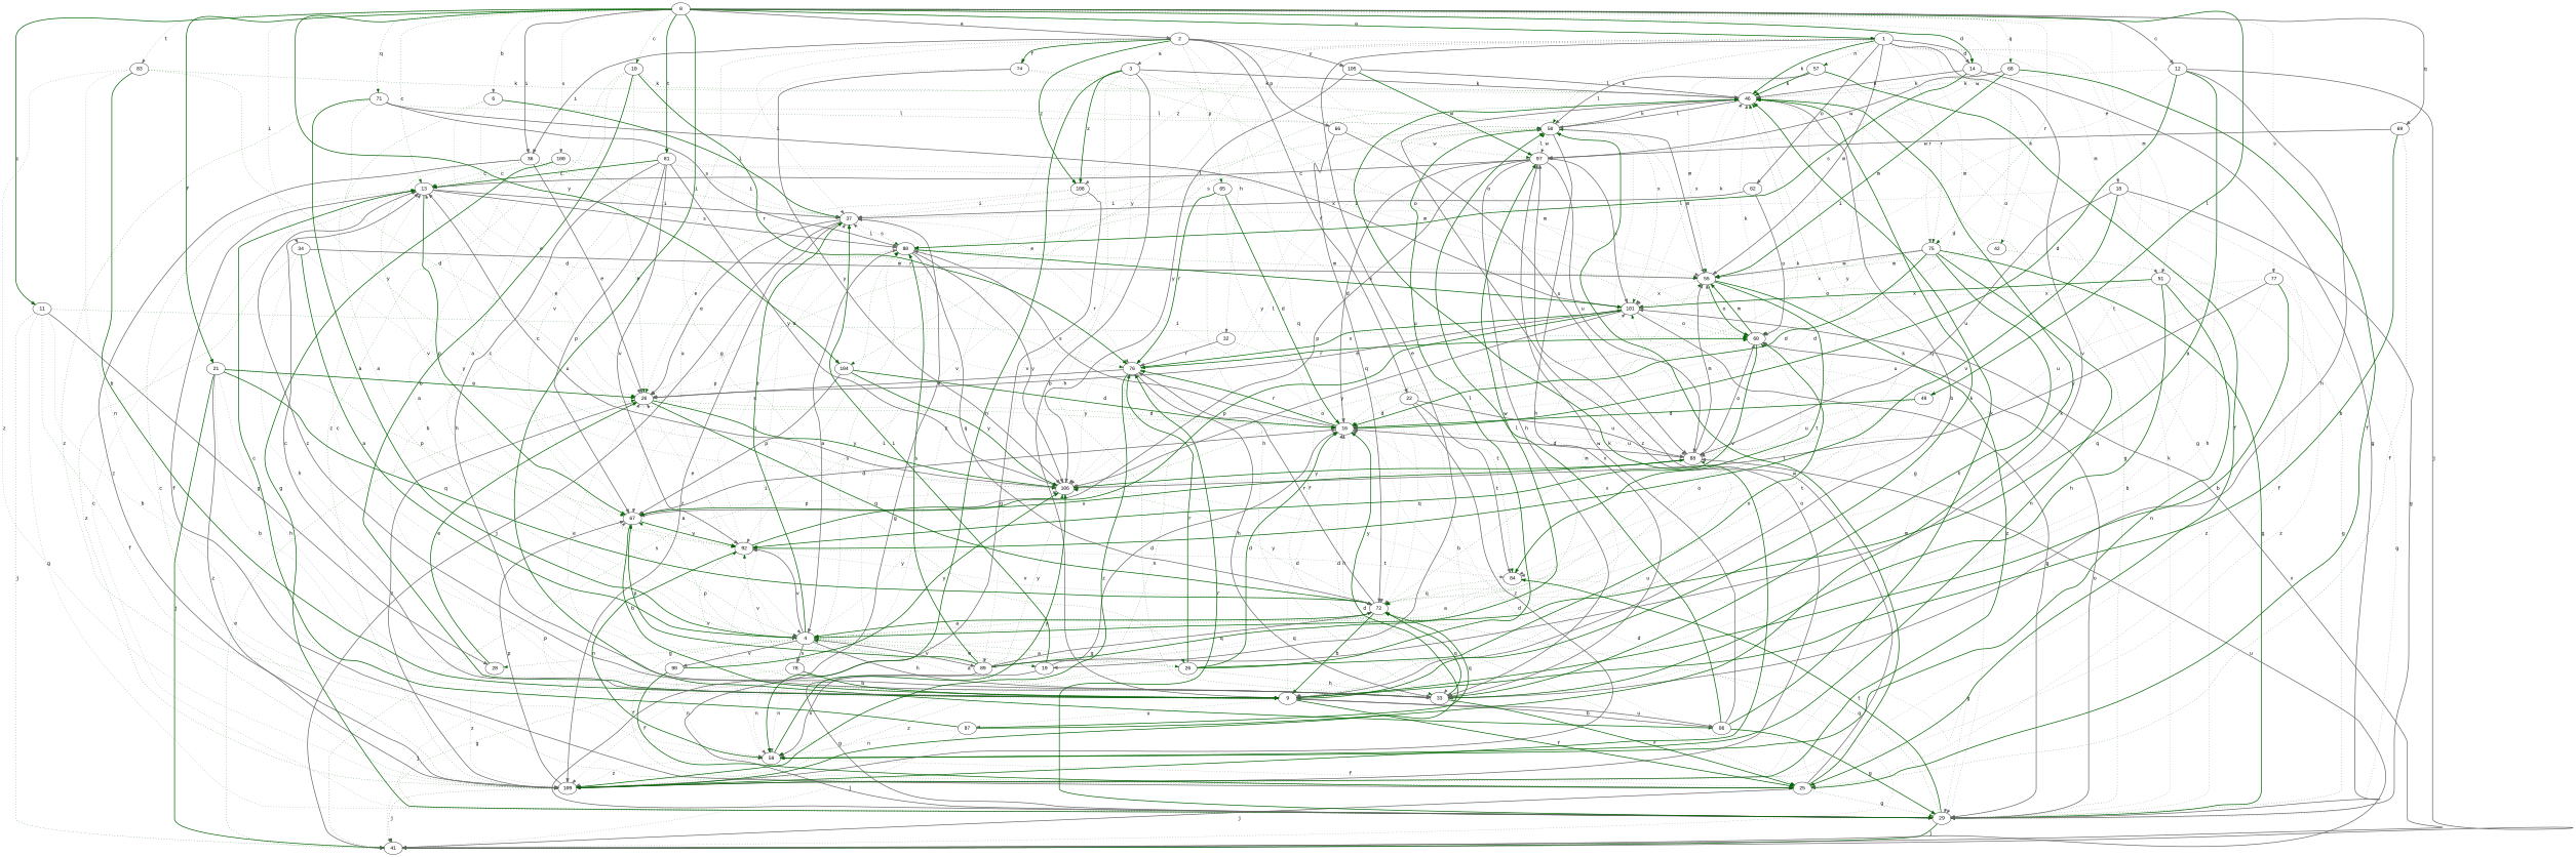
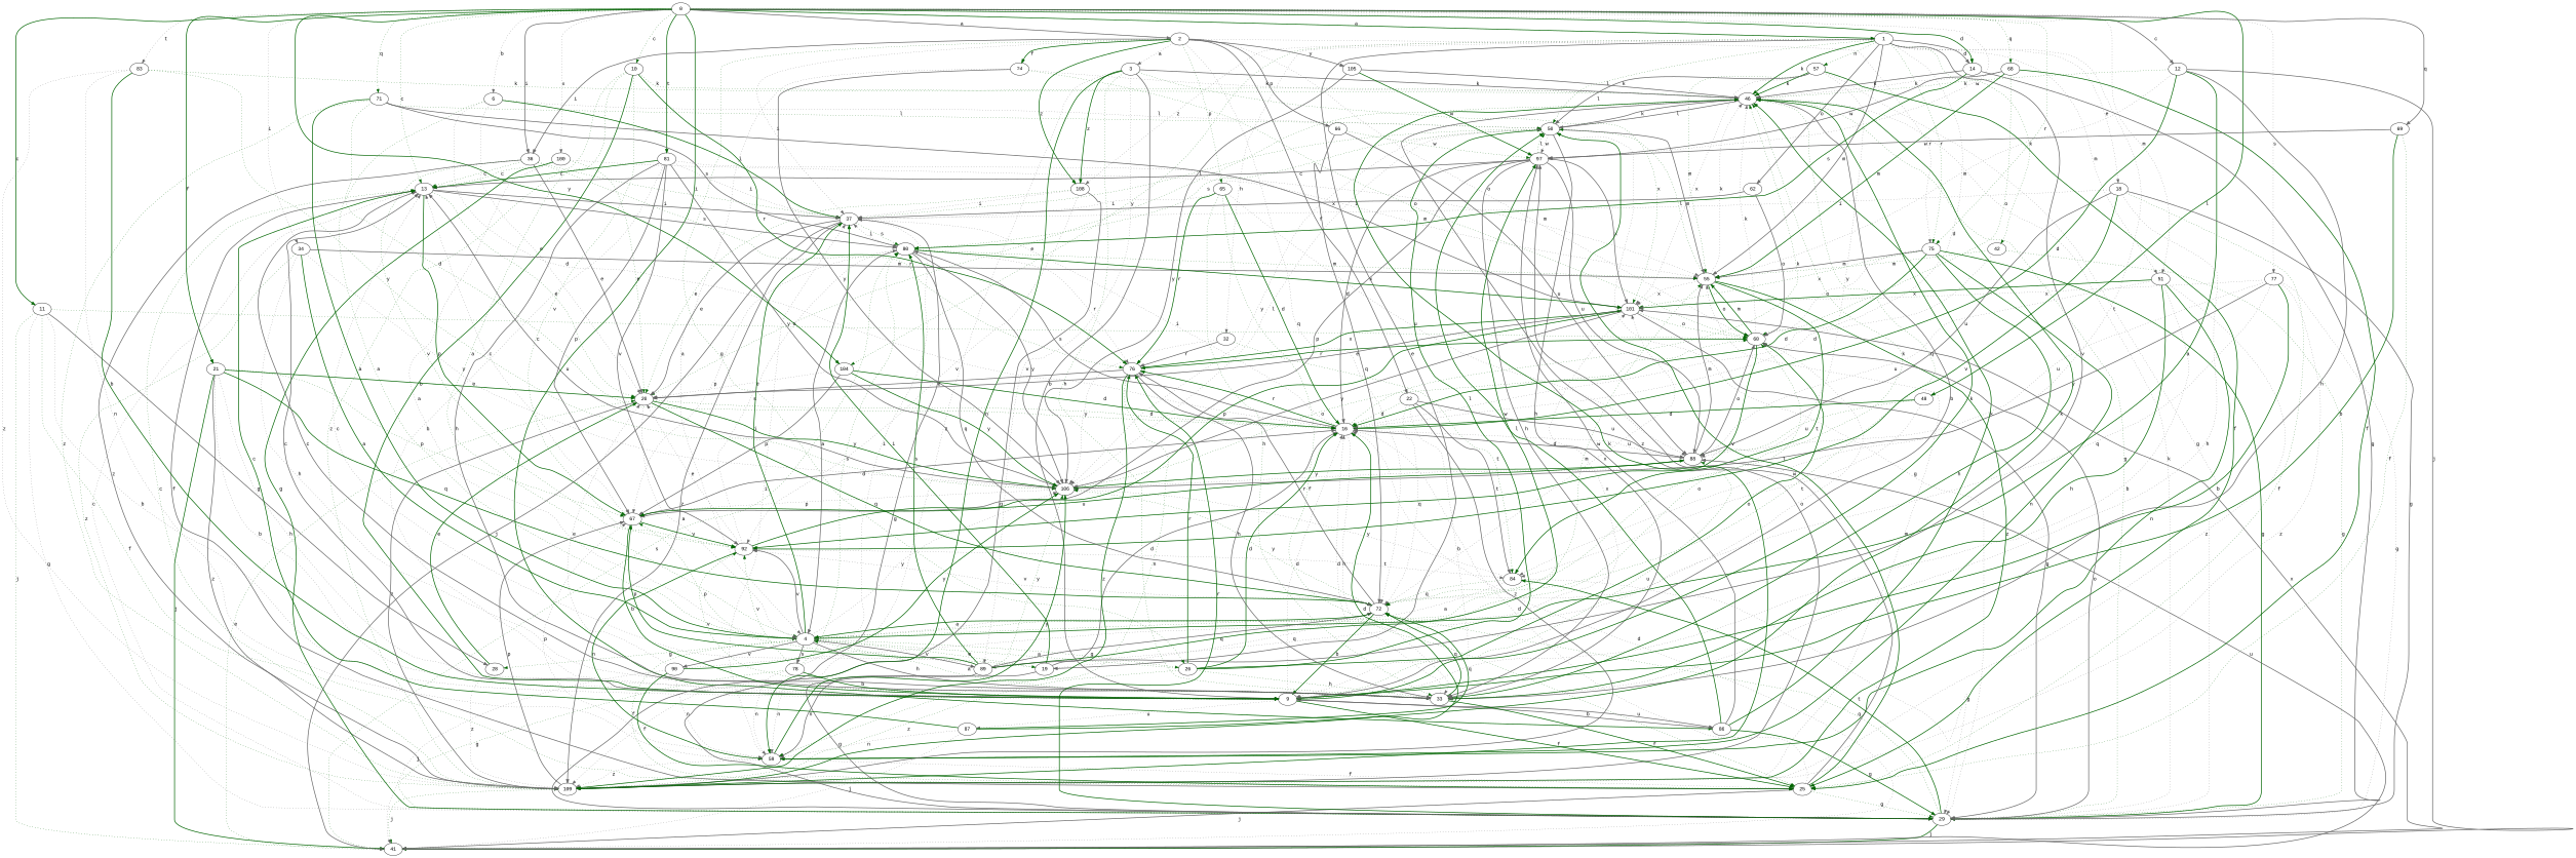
  strict digraph {
    fontname="Liberation Mono"
    node [fontname="Liberation Mono"]
    edge [color=gray40 fontname="Liberation Mono" style=dotted]
    0
    1
    2
    6
    10
    11
    12
    13
    14
    21
    34
    36
-   48 [label=49]
+   48
    51
    68
    69
    71
    75
    77
    81
    83
    86
    97
    100
    104
    16
    18
    19
    32
    42
    46
    50
    55
    57
    62
    84
    89
    108
    3
    22
    24
    26
    37
    n44 [label=60]
    65
    66
    72
    105
    4
    20
    9
    109
    92
    76
    25
    28
    29
    41
    33
    67
    80
    106
    88
    59
    101
    87
    78
    90
    0 -> 1 [color=darkgreen label=a style=bold]
    0 -> 2 [label=a style=bold]
    0 -> 6 [label=b]
    0 -> 10 [color=darkgreen label=c]
    0 -> 11 [color=darkgreen label=c style=bold]
    0 -> 12 [label=c style=bold]
    0 -> 13 [color=darkgreen label=c]
    0 -> 14 [color=darkgreen label=d style=bold]
    0 -> 21 [color=darkgreen label=f style=bold]
    0 -> 34 [label=i]
    0 -> 36 [label=i style=bold]
    0 -> 48 [color=darkgreen label=l style=bold]
    0 -> 51 [label=m]
    0 -> 68 [color=darkgreen label=q]
    0 -> 69 [label=q style=bold]
    0 -> 71 [color=darkgreen label=q]
    0 -> 75 [color=darkgreen label=r]
    0 -> 77 [label=s]
    0 -> 81 [color=darkgreen label=t style=bold]
    0 -> 83 [label=t]
    0 -> 86 [color=darkgreen label=u style=bold]
    0 -> 97 [label=w]
    0 -> 100 [label=x]
    0 -> 104 [color=darkgreen label=y style=bold]
    1 -> 14 [label=d style=bold]
    1 -> 51 [label=m]
    1 -> 75 [color=darkgreen label=r]
    1 -> 104 [color=darkgreen label=y]
    1 -> 16 [label=d]
    1 -> 18 [label=e]
    1 -> 19 [label=e style=bold]
    1 -> 32 [label=h]
    1 -> 42 [color=darkgreen label=k]
    1 -> 46 [color=darkgreen label=k style=bold]
    1 -> 50 [color=darkgreen label=l]
    1 -> 55 [label=m style=bold]
    1 -> 57 [color=darkgreen label=n]
    1 -> 62 [label=o style=bold]
    1 -> 84 [label=t]
    1 -> 89 [label=v style=bold]
    1 -> 108 [label=z]
    2 -> 36 [label=i style=bold]
    2 -> 75 [label=r]
    2 -> 108 [color=darkgreen label=z style=bold]
    2 -> 3 [label=a]
    2 -> 22 [label=f style=bold]
    2 -> 24 [color=darkgreen label=f style=bold]
    2 -> 26 [color=darkgreen label=g]
    2 -> 37 [label=i]
    2 -> n44 [label=o]
    2 -> 65 [color=darkgreen label=p]
    2 -> 66 [label=p style=bold]
    2 -> 72 [label=q]
    2 -> 105 [label=y style=bold]
    6 -> 16 [label=d]
    6 -> 50 [label=l]
    6 -> 37 [color=darkgreen label=i style=bold]
    6 -> 4 [color=darkgreen label=a]
    6 -> 20 [label=e]
    10 -> 46 [color=darkgreen label=k]
    10 -> 4 [color=darkgreen label=a]
    10 -> 9 [color=darkgreen label=b style=bold]
    10 -> 109 [color=darkgreen label=z]
    10 -> 92 [color=darkgreen label=v]
    10 -> 76 [color=darkgreen label=r style=bold]
    11 -> n44 [color=darkgreen label=o]
    11 -> 9 [label=b]
    11 -> 25 [color=darkgreen label=f]
    11 -> 28 [label=g style=bold]
    11 -> 29 [label=g]
    11 -> 41 [color=darkgreen label=j]
    12 -> 16 [color=darkgreen label=d style=bold]
    12 -> 46 [color=darkgreen label=k]
    12 -> 55 [label=m]
    12 -> 4 [color=darkgreen label=a style=bold]
    12 -> 41 [label=j style=bold]
    12 -> 33 [label=h style=bold]
    13 -> 37 [label=i style=bold]
    13 -> 20 [color=darkgreen label=e]
    13 -> 25 [label=f style=bold]
    13 -> 67 [color=darkgreen label=p style=bold]
    13 -> 80 [label=s style=bold]
    14 -> 46 [label=k style=bold]
    14 -> 29 [label=g style=bold]
    14 -> 80 [color=darkgreen label=s style=bold]
    21 -> 72 [color=darkgreen label=q style=bold]
    21 -> 20 [color=darkgreen label=e style=bold]
    21 -> 9 [label=b]
    21 -> 109 [label=z style=bold]
    21 -> 41 [color=darkgreen label=j style=bold]
    21 -> 33 [label=h]
    21 -> 67 [color=darkgreen label=p]
    34 -> 55 [label=m style=bold]
    34 -> 4 [color=darkgreen label=a style=bold]
    34 -> 109 [color=darkgreen label=z]
    34 -> 33 [label=h]
    34 -> 106 [label=y]
    36 -> 13 [color=darkgreen label=c]
    36 -> 37 [color=darkgreen label=i]
    36 -> 20 [label=e style=bold]
    36 -> 109 [label=z style=bold]
    36 -> 92 [color=darkgreen label=v]
    36 -> 76 [color=darkgreen label=r]
    48 -> 16 [color=darkgreen label=d style=bold]
    48 -> 84 [label=t]
    48 -> 88 [color=darkgreen label=u]
    51 -> 9 [label=b]
    51 -> 109 [label=z]
    51 -> 33 [color=darkgreen label=h style=bold]
    51 -> 88 [label=u]
    51 -> 59 [color=darkgreen label=n style=bold]
    51 -> 101 [color=darkgreen label=x style=bold]
    68 -> 97 [label=w style=bold]
    68 -> 46 [label=k]
    68 -> 55 [color=darkgreen label=m style=bold]
    68 -> n44 [color=darkgreen label=o]
    68 -> 25 [color=darkgreen label=f style=bold]
    69 -> 97 [label=w style=bold]
    69 -> 9 [color=darkgreen label=b style=bold]
    69 -> 25 [color=darkgreen label=f]
    71 -> 16 [color=darkgreen label=d]
    71 -> 50 [color=darkgreen label=l]
    71 -> 4 [color=darkgreen label=a style=bold]
    71 -> 109 [color=darkgreen label=z]
    71 -> 80 [label=s style=bold]
    71 -> 101 [label=x style=bold]
    75 -> 16 [color=darkgreen label=d style=bold]
    75 -> 55 [label=m style=bold]
    75 -> n44 [label=o]
    75 -> 29 [color=darkgreen label=g style=bold]
    75 -> 33 [color=darkgreen label=h style=bold]
    75 -> 59 [color=darkgreen label=n style=bold]
    75 -> 101 [color=darkgreen label=x]
    77 -> 72 [label=q]
    77 -> 9 [color=darkgreen label=b style=bold]
    77 -> 109 [label=z]
    77 -> 29 [label=g]
    77 -> 106 [label=y style=bold]
    77 -> 88 [label=u]
    77 -> 101 [label=x]
    81 -> 13 [color=darkgreen label=c style=bold]
    81 -> 55 [label=m]
    81 -> 37 [label=i]
    81 -> 9 [label=b]
    81 -> 92 [label=v style=bold]
    81 -> 33 [label=h style=bold]
    81 -> 67 [label=p style=bold]
    81 -> 106 [label=y style=bold]
    83 -> 46 [color=darkgreen label=k]
    83 -> 9 [color=darkgreen label=b style=bold]
    83 -> 109 [label=z]
    83 -> 106 [color=darkgreen label=y]
    83 -> 59 [label=n]
    86 -> 97 [label=w style=bold]
    86 -> 46 [color=darkgreen label=k style=bold]
    86 -> 50 [color=darkgreen label=l style=bold]
    86 -> 9 [label=b style=bold]
    86 -> 29 [color=darkgreen label=g style=bold]
    97 -> 13 [label=c style=bold]
    97 -> 16 [label=d style=bold]
    97 -> 50 [color=darkgreen label=l]
    97 -> 33 [label=h style=bold]
    97 -> 67 [label=p style=bold]
    97 -> 88 [label=u style=bold]
    97 -> 101 [label=x style=bold]
    100 -> 13 [color=darkgreen label=c]
    100 -> 55 [label=m]
    100 -> 4 [label=a]
    100 -> 20 [color=darkgreen label=e]
    100 -> 29 [color=darkgreen label=g style=bold]
    104 -> 16 [color=darkgreen label=d style=bold]
    104 -> 20 [label=e]
    104 -> 67 [label=p style=bold]
    104 -> 106 [color=darkgreen label=y style=bold]
    16 -> 46 [color=darkgreen label=k]
    16 -> 37 [label=i]
    16 -> 76 [color=darkgreen label=r style=bold]
    16 -> 33 [label=h]
    16 -> 80 [label=s style=bold]
    16 -> 88 [label=u]
    18 -> 37 [label=i]
    18 -> 92 [color=darkgreen label=v style=bold]
-   18 -> 25 [label=f]
+   18 -> 25 [color=darkgreen label=f]
    18 -> 29 [label=g style=bold]
    18 -> 33 [label=h]
    18 -> 88 [label=u style=bold]
    19 -> 16 [label=d style=bold]
    19 -> 37 [color=darkgreen label=i style=bold]
    19 -> 72 [label=q]
    19 -> 67 [color=darkgreen label=p]
    19 -> 59 [label=n style=bold]
    32 -> 84 [color=darkgreen label=t]
    32 -> 76 [label=r style=bold]
    32 -> 106 [label=y]
    42 -> 16 [label=d]
    42 -> 55 [color=darkgreen label=m]
    42 -> 29 [color=darkgreen label=g]
    46 -> 50 [label=l style=bold]
    46 -> 72 [color=darkgreen label=q]
    46 -> 20 [color=darkgreen label=e]
    46 -> 9 [label=b style=bold]
    46 -> 109 [label=z style=bold]
    46 -> 29 [color=darkgreen label=g]
    50 -> 97 [label=w]
    50 -> 46 [label=k style=bold]
    50 -> 55 [label=m style=bold]
    50 -> 29 [label=g]
    50 -> 33 [label=h style=bold]
    50 -> 80 [color=darkgreen label=s]
    50 -> 106 [label=y]
    55 -> 46 [label=k]
    55 -> 50 [color=darkgreen label=l]
    55 -> 84 [color=darkgreen label=t style=bold]
    55 -> n44 [color=darkgreen label=o style=bold]
    55 -> 109 [color=darkgreen label=z style=bold]
    55 -> 101 [label=x]
    57 -> 46 [color=darkgreen label=k style=bold]
    57 -> 50 [label=l style=bold]
    57 -> 55 [color=darkgreen label=m]
    57 -> 25 [color=darkgreen label=f style=bold]
    57 -> 29 [label=g]
    57 -> 106 [label=y]
    57 -> 101 [label=x]
    62 -> 37 [label=i style=bold]
    62 -> n44 [label=o style=bold]
    84 -> 72 [color=darkgreen label=q]
    84 -> 4 [label=a]
    84 -> 29 [label=g]
    84 -> 106 [label=y]
    89 -> 13 [label=c]
    89 -> 97 [color=darkgreen label=w style=bold]
    89 -> n44 [label=o]
    89 -> 72 [label=q style=bold]
    89 -> 29 [label=g style=bold]
    89 -> 67 [color=darkgreen label=p style=bold]
    89 -> 80 [color=darkgreen label=s style=bold]
    89 -> 106 [color=darkgreen label=y]
    89 -> 59 [label=n]
    108 -> 37 [label=i]
    108 -> 20 [color=darkgreen label=e]
    108 -> 92 [label=v]
    108 -> 29 [label=g style=bold]
    3 -> 46 [label=k style=bold]
    3 -> 89 [label=v]
    3 -> 108 [color=darkgreen label=z style=bold]
    3 -> 9 [label=b style=bold]
    3 -> 109 [label=z]
    3 -> 33 [color=darkgreen label=h]
    3 -> 59 [color=darkgreen label=n style=bold]
    3 -> 101 [color=darkgreen label=x]
    22 -> 16 [color=darkgreen label=d]
    22 -> 84 [label=t style=bold]
    22 -> 72 [label=q]
    22 -> 9 [label=b]
    22 -> 109 [label=z style=bold]
    22 -> 88 [label=u style=bold]
    24 -> 46 [label=k]
    24 -> n44 [color=darkgreen label=o]
    24 -> 4 [label=a]
    24 -> 106 [label=y style=bold]
    26 -> 16 [color=darkgreen label=d style=bold]
    26 -> 50 [color=darkgreen label=l style=bold]
    26 -> n44 [color=darkgreen label=o style=bold]
    26 -> 4 [color=darkgreen label=a]
    26 -> 109 [color=darkgreen label=z]
    26 -> 76 [color=darkgreen label=r style=bold]
    26 -> 33 [color=darkgreen label=h]
    37 -> 50 [color=darkgreen label=l]
    37 -> 20 [label=e style=bold]
    37 -> 109 [label=z style=bold]
    37 -> 29 [label=g style=bold]
    37 -> 41 [label=j style=bold]
    37 -> 80 [color=darkgreen label=s]
    n44 -> 46 [label=k]
    n44 -> 55 [color=darkgreen label=m style=bold]
    n44 -> 92 [color=darkgreen label=v style=bold]
    n44 -> 76 [color=darkgreen label=r style=bold]
    65 -> 16 [color=darkgreen label=d style=bold]
    65 -> 37 [label=i]
    65 -> 76 [color=darkgreen label=r style=bold]
    65 -> 25 [color=darkgreen label=f]
    65 -> 33 [color=darkgreen label=h]
    65 -> 88 [label=u]
    66 -> 97 [color=darkgreen label=w]
    66 -> 72 [label=q style=bold]
    66 -> 88 [label=u style=bold]
    72 -> 46 [color=darkgreen label=k]
    72 -> 4 [color=darkgreen label=a style=bold]
    72 -> 9 [color=darkgreen label=b style=bold]
    72 -> 92 [label=v]
    72 -> 76 [label=r style=bold]
    72 -> 106 [color=darkgreen label=y]
-   72 -> 101 [color=darkgreen label=x]
+   72 -> 101 [label=x]
    105 -> 97 [color=darkgreen label=w style=bold]
    105 -> 46 [label=k style=bold]
    105 -> 106 [label=y style=bold]
    4 -> 19 [color=darkgreen label=e]
    4 -> 55 [color=darkgreen label=m]
    4 -> 89 [label=v style=bold]
    4 -> 26 [color=darkgreen label=g]
    4 -> 37 [color=darkgreen label=i style=bold]
    4 -> n44 [color=darkgreen label=o]
    4 -> 92 [label=v style=bold]
    4 -> 25 [color=darkgreen label=f]
    4 -> 28 [color=darkgreen label=g]
    4 -> 33 [label=h style=bold]
    4 -> 106 [label=y]
    4 -> 78 [label=s style=bold]
    4 -> 90 [label=v style=bold]
    20 -> 16 [color=darkgreen label=d]
    20 -> 72 [color=darkgreen label=q style=bold]
    20 -> 4 [label=a]
    20 -> 109 [label=z style=bold]
    20 -> 106 [color=darkgreen label=y style=bold]
    9 -> 13 [label=c style=bold]
    9 -> 86 [label=u style=bold]
    9 -> 16 [label=d]
    9 -> 46 [color=darkgreen label=k style=bold]
    9 -> 92 [color=darkgreen label=v]
    9 -> 25 [color=darkgreen label=f style=bold]
    9 -> 88 [color=darkgreen label=u]
    9 -> 87 [label=u]
    109 -> 13 [color=darkgreen label=c]
    109 -> 16 [color=darkgreen label=d style=bold]
    109 -> 46 [color=darkgreen label=k style=bold]
    109 -> 55 [label=m]
    109 -> 41 [color=darkgreen label=j]
    109 -> 67 [label=p style=bold]
    92 -> 84 [label=t]
    92 -> 20 [label=e]
    92 -> 80 [label=s]
    92 -> 88 [color=darkgreen label=u style=bold]
    92 -> 59 [color=darkgreen label=n style=bold]
    76 -> 20 [label=e style=bold]
    76 -> 109 [color=darkgreen label=z style=bold]
    76 -> 33 [label=h style=bold]
    76 -> 59 [color=darkgreen label=n]
    76 -> 101 [color=darkgreen label=x style=bold]
    25 -> 97 [label=w style=bold]
    25 -> 16 [label=d]
    25 -> 50 [color=darkgreen label=l style=bold]
    25 -> 29 [color=darkgreen label=g]
    25 -> 41 [label=j style=bold]
    28 -> 20 [color=darkgreen label=e style=bold]
    28 -> 109 [label=z]
    29 -> 13 [label=c]
    29 -> 46 [label=k]
    29 -> 84 [color=darkgreen label=t style=bold]
    29 -> n44 [label=o style=bold]
    29 -> 72 [color=darkgreen label=q]
    29 -> 76 [color=darkgreen label=r style=bold]
    29 -> 41 [color=darkgreen label=j style=bold]
    41 -> 16 [label=d]
    41 -> 20 [color=darkgreen label=e]
    41 -> 80 [color=darkgreen label=s]
    41 -> 88 [label=u style=bold]
    41 -> 101 [label=x style=bold]
    33 -> 13 [label=c style=bold]
    33 -> 16 [label=d]
    33 -> 72 [color=darkgreen label=q style=bold]
    33 -> 4 [color=darkgreen label=a]
    33 -> 25 [color=darkgreen label=f style=bold]
    67 -> 13 [label=c]
    67 -> 16 [label=d style=bold]
    67 -> 9 [color=darkgreen label=b style=bold]
    67 -> 92 [color=darkgreen label=v style=bold]
    80 -> 55 [color=darkgreen label=m]
    80 -> 37 [label=i]
    80 -> 72 [label=q style=bold]
    80 -> 4 [label=a style=bold]
    80 -> 76 [label=r]
    80 -> 67 [label=p]
    80 -> 106 [label=y style=bold]
    80 -> 101 [color=darkgreen label=x style=bold]
    106 -> 13 [label=c style=bold]
    106 -> 50 [label=l]
    106 -> n44 [color=darkgreen label=o]
    106 -> 67 [label=p]
    88 -> 16 [label=d style=bold]
    88 -> 55 [label=m style=bold]
    88 -> n44 [label=o style=bold]
    88 -> 106 [color=darkgreen label=y style=bold]
    59 -> 37 [label=i]
    59 -> 109 [label=z]
    59 -> 25 [label=f]
    59 -> 67 [label=p]
    59 -> 106 [color=darkgreen label=y style=bold]
    101 -> n44 [color=darkgreen label=o]
    101 -> 20 [label=e style=bold]
    101 -> 29 [label=g style=bold]
    101 -> 67 [color=darkgreen label=p style=bold]
    101 -> 106 [label=y style=bold]
    87 -> 13 [color=darkgreen label=c style=bold]
    87 -> 46 [color=darkgreen label=k style=bold]
    87 -> 72 [color=darkgreen label=q style=bold]
    87 -> 41 [label=j]
    87 -> 59 [label=n]
    78 -> 37 [label=i]
    78 -> 9 [color=darkgreen label=b style=bold]
    78 -> 92 [color=darkgreen label=v]
    78 -> 29 [color=darkgreen label=g]
    78 -> 80 [color=darkgreen label=s]
    78 -> 59 [label=n]
    90 -> 20 [label=e]
    90 -> 25 [color=darkgreen label=f style=bold]
    90 -> 41 [label=j]
    90 -> 106 [color=darkgreen label=y style=bold]
    90 -> 59 [label=n]
    90 -> 101 [label=x]
  }
